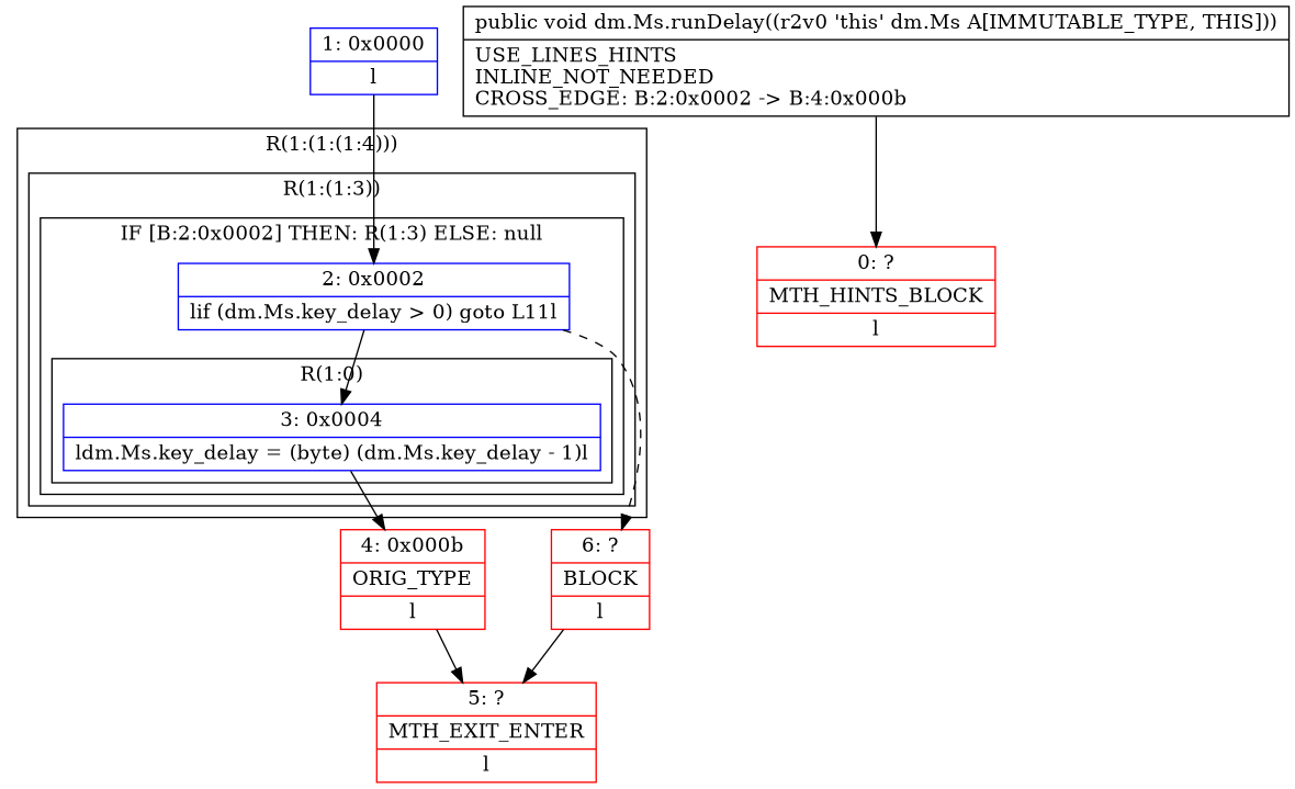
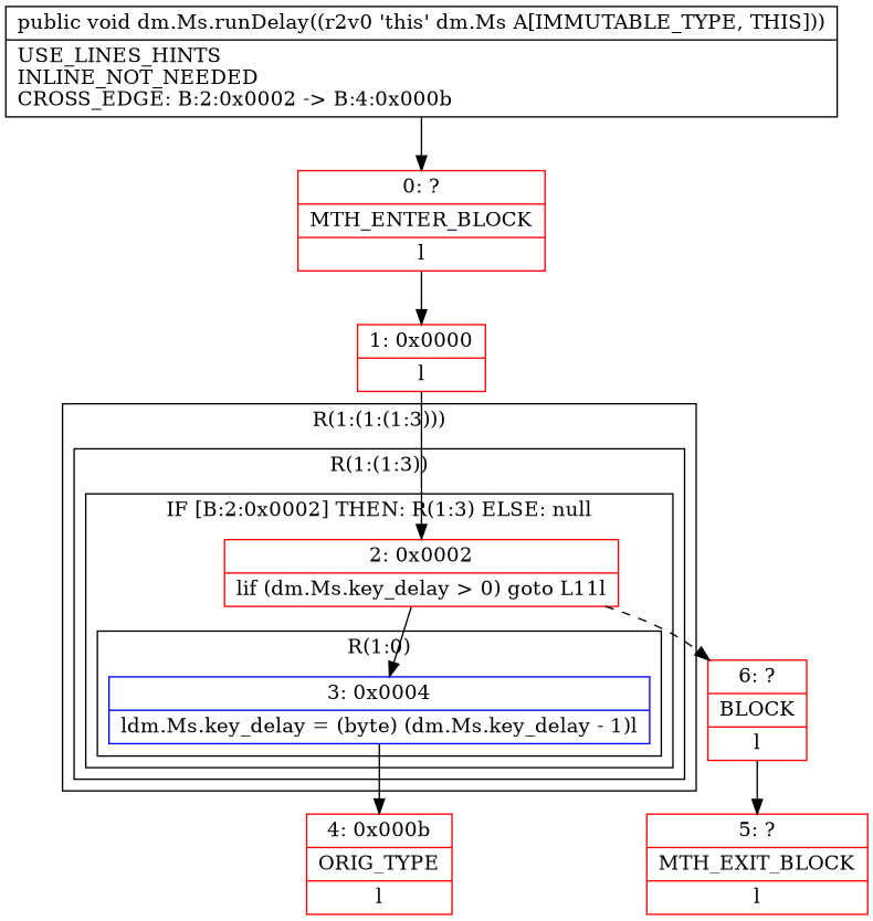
  digraph {
    node [color=red shape=record]
    n1 [color=blue label="{3\:\ 0x0004|ldm.Ms.key_delay = (byte) (dm.Ms.key_delay \- 1)l}"]
-   n2 [color=blue label="{2\:\ 0x0002|lif (dm.Ms.key_delay \> 0) goto L11l}"]
+   n2 [label="{2\:\ 0x0002|lif (dm.Ms.key_delay \> 0) goto L11l}"]
    n3 [label="{4\:\ 0x000b|ORIG_TYPE\l|l}"]
    n4 [label="{6\:\ ?|BLOCK\l|l}"]
-   n5 [label="{5\:\ ?|MTH_EXIT_ENTER\l|l}"]
-   n6 [label="{0\:\ ?|MTH_HINTS_BLOCK\l|l}"]
-   n7 [color=blue label="{1\:\ 0x0000|l}"]
+   n5 [label="{5\:\ ?|MTH_EXIT_BLOCK\l|l}"]
+   n6 [label="{0\:\ ?|MTH_ENTER_BLOCK\l|l}"]
+   n7 [label="{1\:\ 0x0000|l}"]
    n8 [label="{public void dm.Ms.runDelay((r2v0 'this' dm.Ms A[IMMUTABLE_TYPE, THIS]))  | USE_LINES_HINTS\lINLINE_NOT_NEEDED\lCROSS_EDGE: B:2:0x0002 \-\> B:4:0x000b\l}" color=""]
    subgraph cluster_1 {
-     label="R(1:(1:(1:4)))"
+     label="R(1:(1:(1:3)))"
      subgraph cluster_2 {
        label="R(1:(1:3))"
        subgraph cluster_3 {
          label="IF [B:2:0x0002] THEN: R(1:3) ELSE: null"
          n2
          subgraph cluster_4 {
            label="R(1:0)"
            n1
          }
        }
      }
    }
    n1 -> n3
    n2 -> n1
    n2 -> n4 [style=dashed]
-   n3 -> n5
    n4 -> n5
+   n6 -> n7
    n7 -> n2
    n8 -> n6
  }
